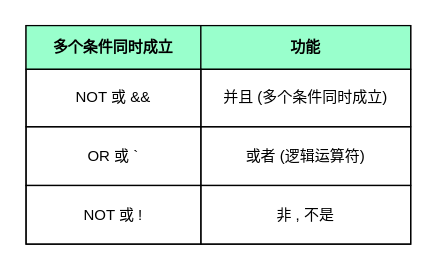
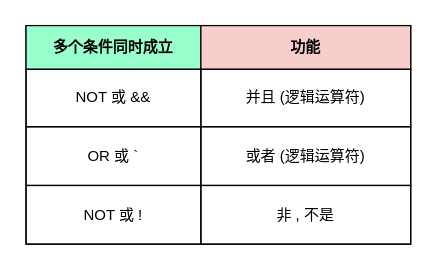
  <mxCell id="0" />
  <mxCell id="1" parent="0" />
  <mxCell id="2" value="" style="childLayout=tableLayout;recursiveResize=0;shadow=0;fillColor=none;" parent="1" vertex="1"><mxGeometry x="20" y="20" width="308" height="175" as="geometry" /></mxCell>
  <mxCell id="3" value="" style="shape=tableRow;horizontal=0;startSize=0;swimlaneHead=0;swimlaneBody=0;top=0;left=0;bottom=0;right=0;dropTarget=0;collapsible=0;recursiveResize=0;expand=0;fontStyle=0;fillColor=none;strokeColor=inherit;" parent="2" vertex="1"><mxGeometry width="308" height="35" as="geometry" /></mxCell>
  <mxCell id="4" value="多个条件同时成立" style="connectable=0;recursiveResize=0;strokeColor=inherit;fillColor=#99FFCC;align=center;whiteSpace=wrap;html=1;fontStyle=1" parent="3" vertex="1"><mxGeometry width="140" height="35" as="geometry"><mxRectangle width="140" height="35" as="alternateBounds" /></mxGeometry></mxCell>
- <mxCell id="5" value="功能" style="connectable=0;recursiveResize=0;strokeColor=inherit;fillColor=#99FFCC;align=center;whiteSpace=wrap;html=1;fontStyle=1" parent="3" vertex="1"><mxGeometry x="140" width="168" height="35" as="geometry"><mxRectangle width="168" height="35" as="alternateBounds" /></mxGeometry></mxCell>
+ <mxCell id="5" value="功能" style="connectable=0;recursiveResize=0;strokeColor=inherit;fillColor=#f8cecc;align=center;whiteSpace=wrap;html=1;fontStyle=1;" parent="3" vertex="1"><mxGeometry x="140" width="168" height="35" as="geometry"><mxRectangle width="168" height="35" as="alternateBounds" /></mxGeometry></mxCell>
  <mxCell id="6" style="shape=tableRow;horizontal=0;startSize=0;swimlaneHead=0;swimlaneBody=0;top=0;left=0;bottom=0;right=0;dropTarget=0;collapsible=0;recursiveResize=0;expand=0;fontStyle=0;fillColor=none;strokeColor=inherit;" parent="2" vertex="1"><mxGeometry y="35" width="308" height="46" as="geometry" /></mxCell>
  <mxCell id="7" value="NOT 或 &amp;amp;&amp;amp;" style="connectable=0;recursiveResize=0;strokeColor=inherit;fillColor=none;align=center;whiteSpace=wrap;html=1;" parent="6" vertex="1"><mxGeometry width="140" height="46" as="geometry"><mxRectangle width="140" height="46" as="alternateBounds" /></mxGeometry></mxCell>
- <mxCell id="8" value="并且 (多个条件同时成立)" style="connectable=0;recursiveResize=0;strokeColor=inherit;fillColor=none;align=center;whiteSpace=wrap;html=1;" parent="6" vertex="1"><mxGeometry x="140" width="168" height="46" as="geometry"><mxRectangle width="168" height="46" as="alternateBounds" /></mxGeometry></mxCell>
+ <mxCell id="8" value="并且 (逻辑运算符)" style="connectable=0;recursiveResize=0;strokeColor=inherit;fillColor=none;align=center;whiteSpace=wrap;html=1;" parent="6" vertex="1"><mxGeometry x="140" width="168" height="46" as="geometry"><mxRectangle width="168" height="46" as="alternateBounds" /></mxGeometry></mxCell>
  <mxCell id="9" style="shape=tableRow;horizontal=0;startSize=0;swimlaneHead=0;swimlaneBody=0;top=0;left=0;bottom=0;right=0;dropTarget=0;collapsible=0;recursiveResize=0;expand=0;fontStyle=0;fillColor=none;strokeColor=inherit;" parent="2" vertex="1"><mxGeometry y="81" width="308" height="47" as="geometry" /></mxCell>
  <mxCell id="10" value="OR 或 `" style="connectable=0;recursiveResize=0;strokeColor=inherit;fillColor=none;align=center;whiteSpace=wrap;html=1;" parent="9" vertex="1"><mxGeometry width="140" height="47" as="geometry"><mxRectangle width="140" height="47" as="alternateBounds" /></mxGeometry></mxCell>
  <mxCell id="11" value="或者 (逻辑运算符)" style="connectable=0;recursiveResize=0;strokeColor=inherit;fillColor=none;align=center;whiteSpace=wrap;html=1;" parent="9" vertex="1"><mxGeometry x="140" width="168" height="47" as="geometry"><mxRectangle width="168" height="47" as="alternateBounds" /></mxGeometry></mxCell>
  <mxCell id="12" style="shape=tableRow;horizontal=0;startSize=0;swimlaneHead=0;swimlaneBody=0;top=0;left=0;bottom=0;right=0;dropTarget=0;collapsible=0;recursiveResize=0;expand=0;fontStyle=0;fillColor=none;strokeColor=inherit;" parent="2" vertex="1"><mxGeometry y="128" width="308" height="47" as="geometry" /></mxCell>
  <mxCell id="13" value="NOT 或 !" style="connectable=0;recursiveResize=0;strokeColor=inherit;fillColor=none;align=center;whiteSpace=wrap;html=1;" parent="12" vertex="1"><mxGeometry width="140" height="47" as="geometry"><mxRectangle width="140" height="47" as="alternateBounds" /></mxGeometry></mxCell>
  <mxCell id="14" value="非 , 不是" style="connectable=0;recursiveResize=0;strokeColor=inherit;fillColor=none;align=center;whiteSpace=wrap;html=1;" parent="12" vertex="1"><mxGeometry x="140" width="168" height="47" as="geometry"><mxRectangle width="168" height="47" as="alternateBounds" /></mxGeometry></mxCell>
